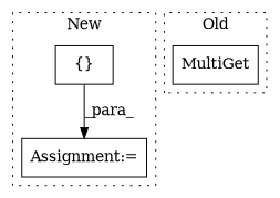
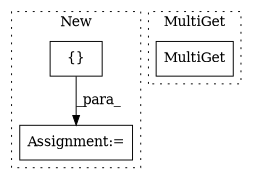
  digraph {
    node [shape=box]
    n1 [a=4 l="1,1" label="{}" s="8173,8218"]
    n2 [a=7 l=1 label="Assignment:=" s=8112]
    n3 [a=32 l="9,1" label=MultiGet s="8773,8858"]
    subgraph cluster_1 {
      label=New
      style=dotted
      n1
      n2
    }
    subgraph cluster_2 {
-     label=Old
+     label=MultiGet
      style=dotted
      n3
    }
    n1 -> n2 [label=_para_]
  }
